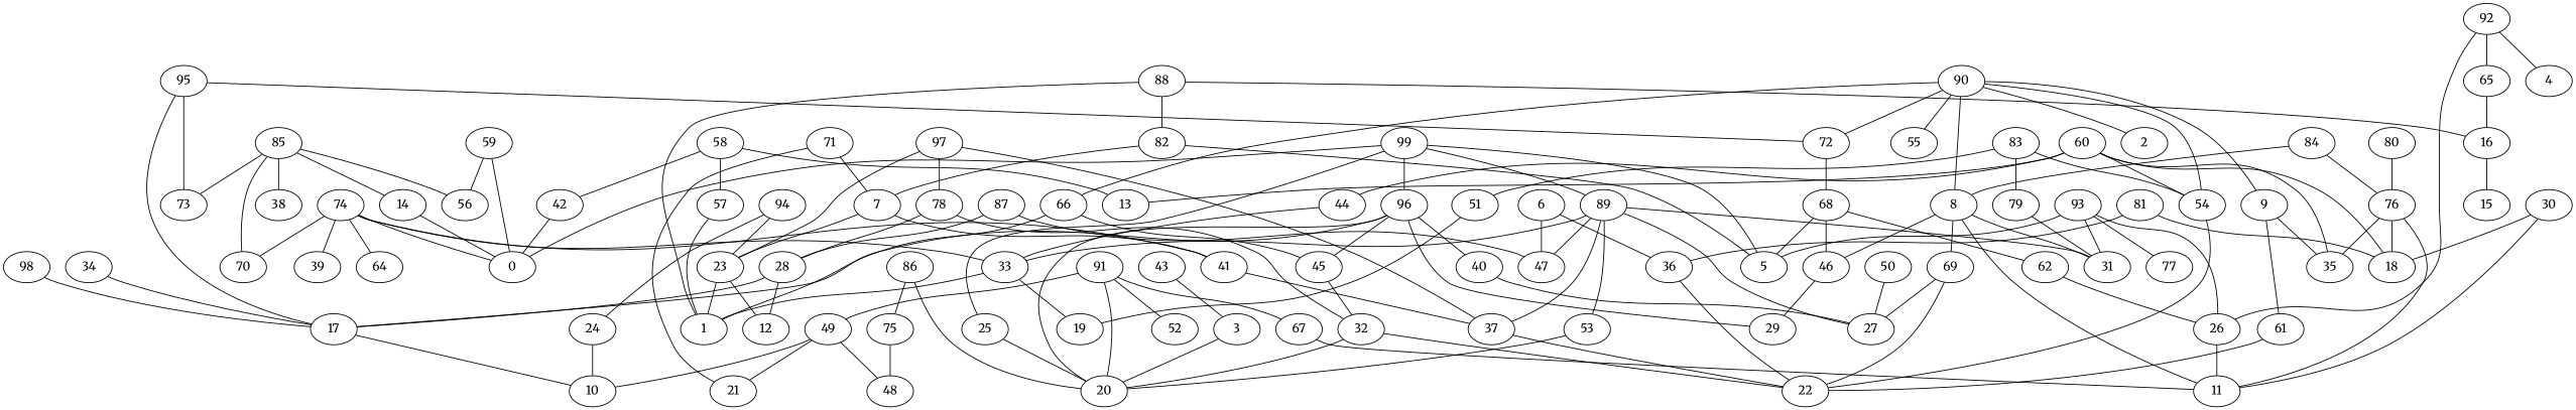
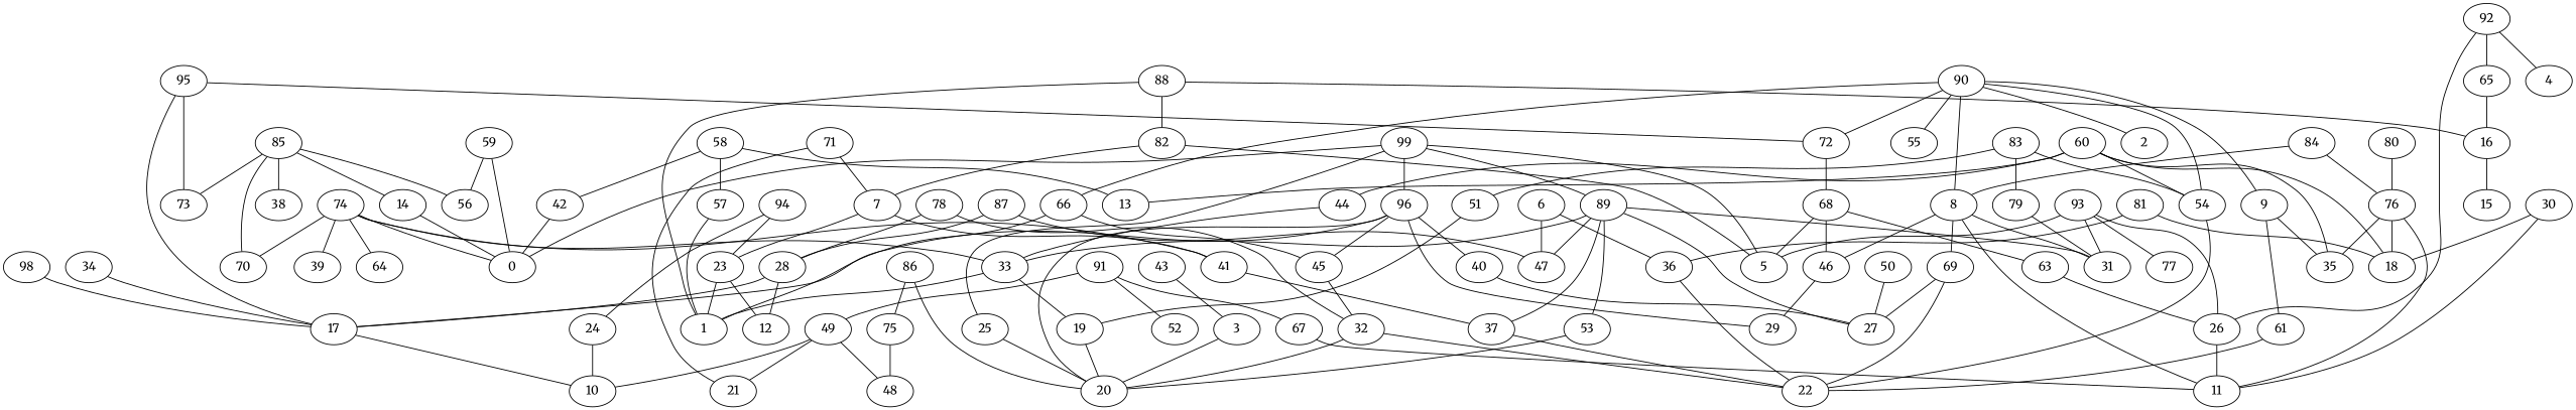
  digraph {
    fontname=Merriweather
    node [fontname=Merriweather]
    edge [color=black dir=none fontname=Merriweather]
    71
    7
    21
    23
    41
    82
    5
    75
    48
    42
    0
    36
    22
-   97
    78
    57
    37
    28
    32
    1
    16
    15
    58
    13
    30
    18
    11
    84
    76
    8
    35
    80
    87
    47
    17
    12
    66
    45
    83
    51
    79
    54
    19
    9
    61
    92
    4
    26
    65
    98
    10
    89
    27
    31
    33
    53
    88
    81
    95
    73
    72
    91
    52
    49
    67
    20
    68
    46
-   63 [label=62]
+   63
    50
    59
    56
    90
    55
    2
    69
    60
    44
    6
    94
    24
    99
    25
    96
    29
    40
    93
    77
    74
    64
    39
    70
    86
    85
    38
    14
    3
    43
    34
    subgraph sub_1 {
      71
      7
      21
      23
      41
      82
      5
      75
      48
      42
      0
      36
      22
-     97
      78
      57
      37
      28
      32
      1
      16
      15
      58
      13
      30
      18
      11
      84
      76
      8
      35
      80
      87
      47
      17
      12
      66
      45
      83
      51
      79
      54
      19
      9
      61
      92
      4
      26
      65
      98
      10
      89
      27
      31
      33
      53
      88
      81
      95
      73
      72
      91
      52
      49
      67
      20
      68
      46
      63
      50
      59
      56
      90
      55
      2
      69
      60
      44
      6
      94
      24
      99
      25
      96
      29
      40
      93
      77
      74
      64
      39
      70
      86
      85
      38
      14
      3
      43
      34
    }
    71 -> 7
    71 -> 21
    7 -> 23
    7 -> 41
    23 -> 1
    23 -> 12
    41 -> 37
    82 -> 7
    82 -> 5
    75 -> 48
    42 -> 0
    36 -> 22
-   97 -> 23
-   97 -> 78
-   97 -> 37
    78 -> 28
    78 -> 32
    57 -> 1
    37 -> 22
    28 -> 17
    28 -> 12
    32 -> 22
    32 -> 20
    16 -> 15
    58 -> 42
    58 -> 57
    58 -> 13
    30 -> 18
    30 -> 11
    84 -> 76
    84 -> 8
    76 -> 18
    76 -> 11
    76 -> 35
    8 -> 11
    8 -> 31
    8 -> 46
    8 -> 69
    80 -> 76
    87 -> 28
    87 -> 47
    17 -> 10
    66 -> 1
    66 -> 45
    45 -> 32
    83 -> 51
    83 -> 79
    83 -> 54
    51 -> 19
    79 -> 31
    54 -> 22
    9 -> 35
    9 -> 61
    61 -> 22
    92 -> 4
    92 -> 26
    92 -> 65
    26 -> 11
    65 -> 16
    98 -> 17
    89 -> 37
    89 -> 47
    89 -> 27
    89 -> 31
    89 -> 33
    89 -> 53
    33 -> 1
    33 -> 19
    53 -> 20
    88 -> 82
    88 -> 1
    88 -> 16
    81 -> 36
    81 -> 18
    95 -> 17
    95 -> 73
    95 -> 72
    72 -> 68
    91 -> 52
    91 -> 49
    91 -> 67
-   91 -> 20
+   19 -> 20
    49 -> 21
    49 -> 48
    49 -> 10
    67 -> 11
    68 -> 5
    68 -> 46
    68 -> 63
    46 -> 29
    63 -> 26
    50 -> 27
    59 -> 0
    59 -> 56
    90 -> 8
    90 -> 66
    90 -> 54
    90 -> 9
    90 -> 72
    90 -> 55
    90 -> 2
    69 -> 22
    69 -> 27
    60 -> 13
    60 -> 18
    60 -> 35
    60 -> 54
    60 -> 44
    44 -> 33
    6 -> 36
    6 -> 47
    94 -> 23
    94 -> 24
    24 -> 10
    99 -> 5
    99 -> 0
    99 -> 89
    99 -> 25
    99 -> 96
    25 -> 20
    96 -> 17
    96 -> 45
    96 -> 20
    96 -> 29
    96 -> 40
    40 -> 27
    93 -> 5
    93 -> 26
    93 -> 31
    93 -> 77
    74 -> 41
    74 -> 0
    74 -> 33
    74 -> 64
    74 -> 39
    74 -> 70
    86 -> 75
    86 -> 20
    85 -> 73
    85 -> 56
    85 -> 70
    85 -> 38
    85 -> 14
    14 -> 0
    3 -> 20
    43 -> 3
    34 -> 17
  }
